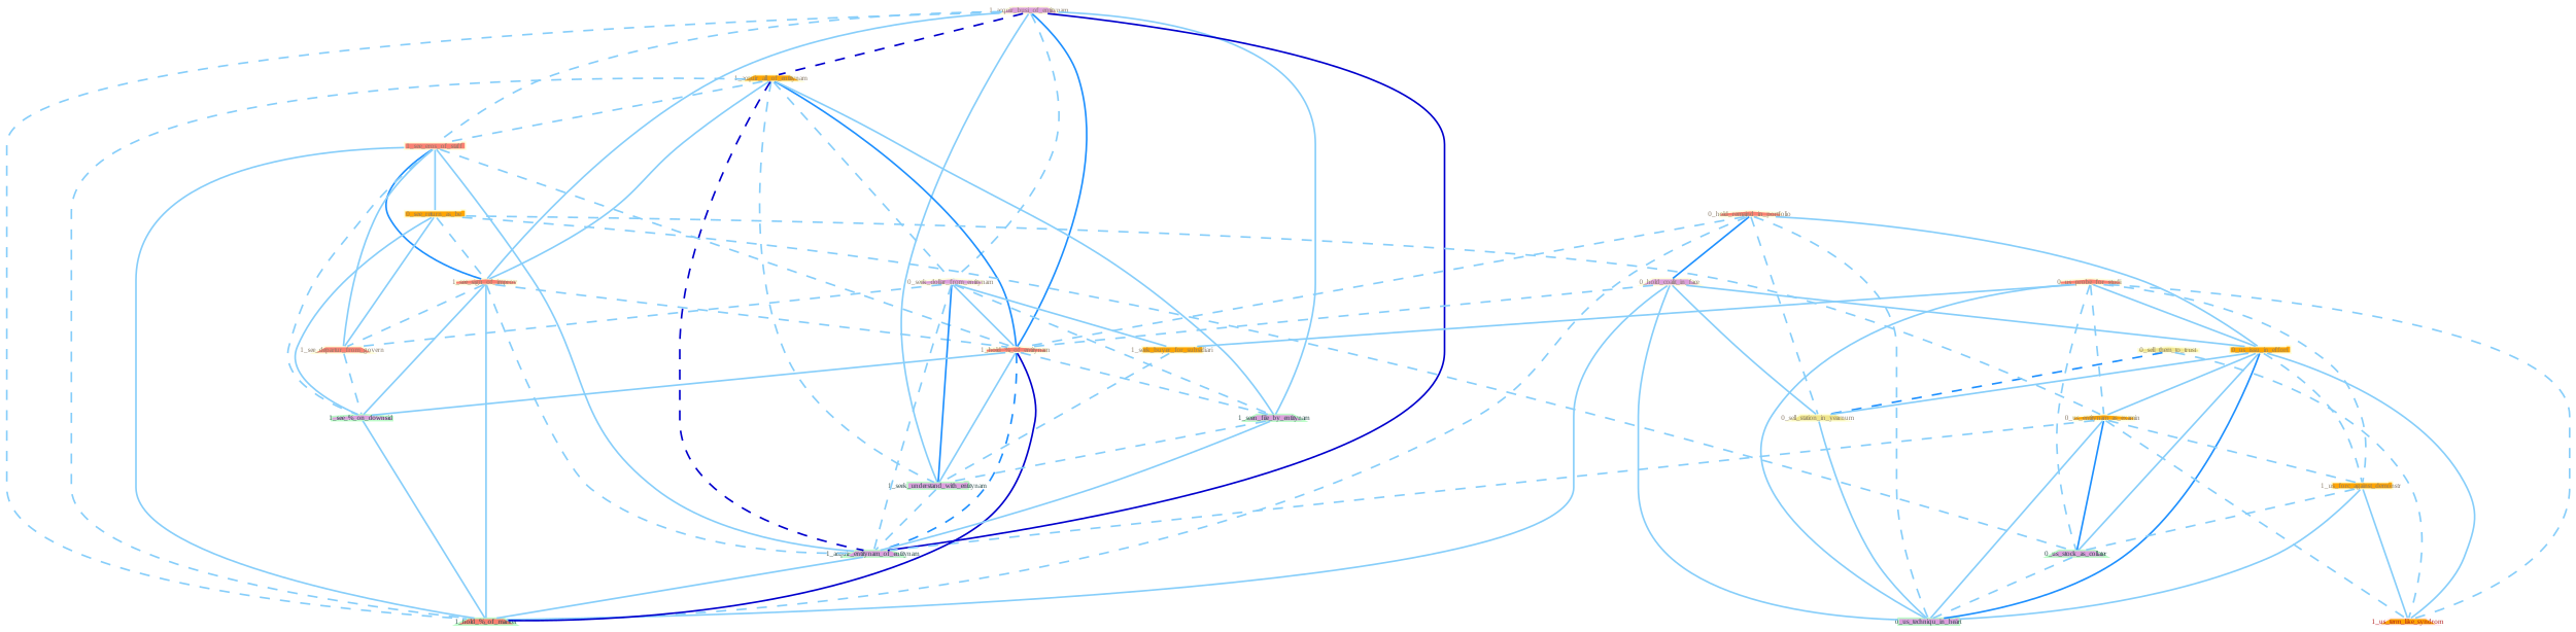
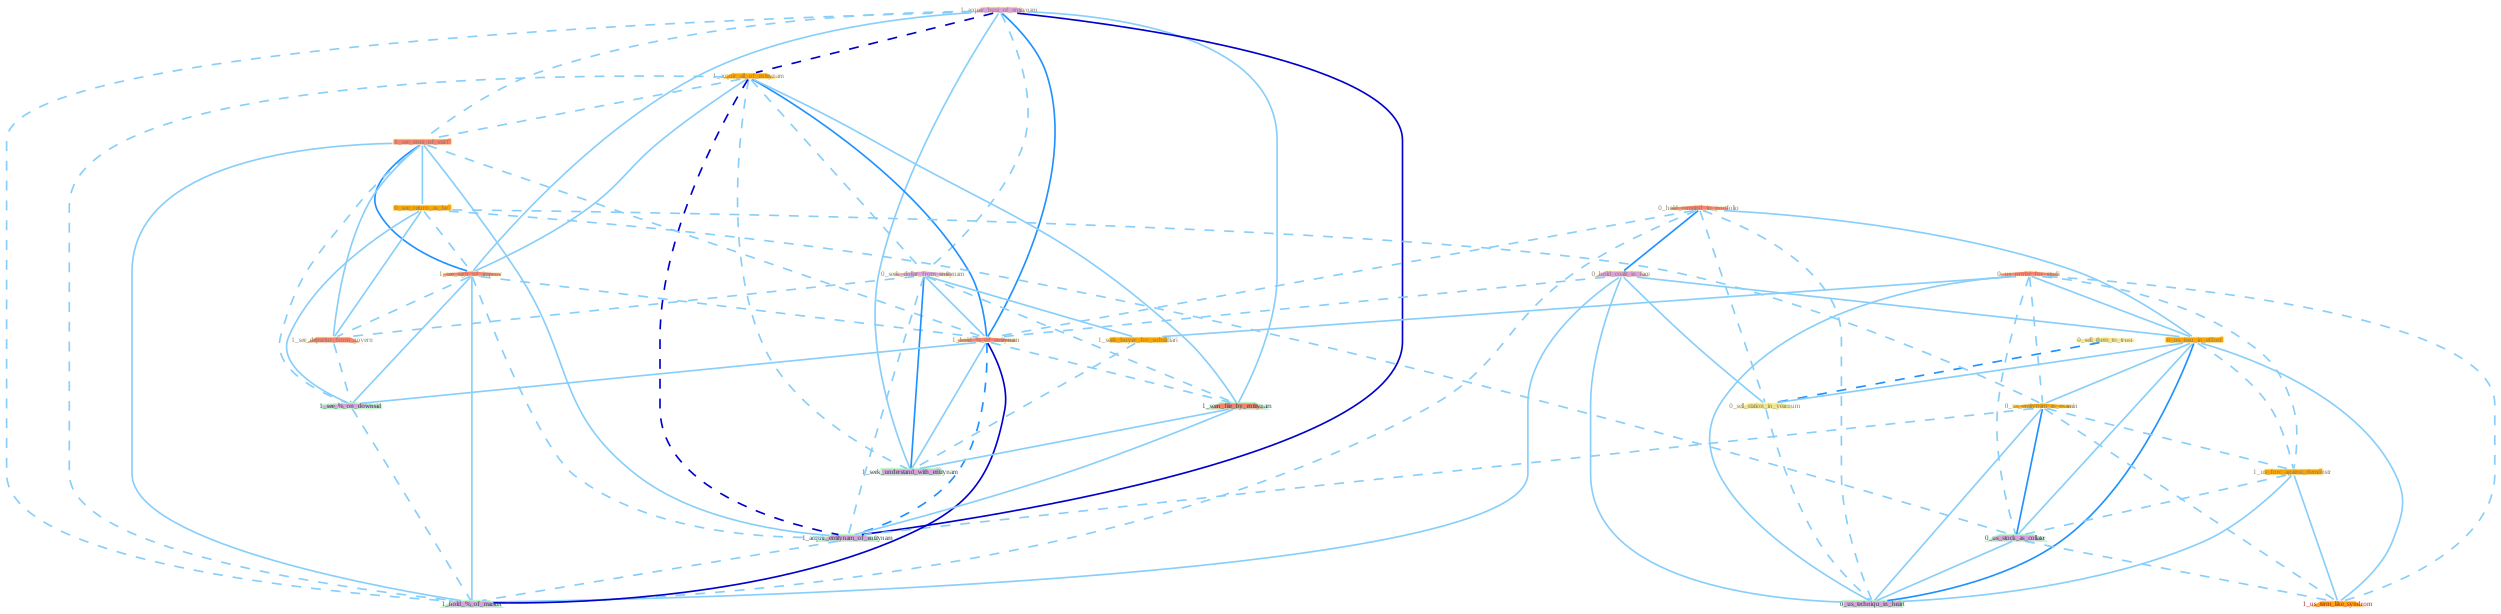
  graph {
    fontname="Liberation Serif"
    node [color="#ffffe0" fillcolor=plum fixedsize=true fontcolor="#8b7d6b" fontname="Liberation Serif" fontsize=4 shape=trapezium style=filled]
    edge [color="#87cefa" fontname="Liberation Serif" style=solid w=1]
    "1_acquir_busi_of_entitynam " [height=.06 width=.5]
    "0_sell_them_to_trust " [fillcolor=khaki height=.06 shape=house width=.5]
    "1_acquir_all_of_entitynam " [fillcolor=orange height=.06 width=.5]
    "0_us_probe_for_studi " [fillcolor=salmon height=.06 shape=house width=.5]
    "1_see_eros_of_staff " [fillcolor=salmon height=.06 shape=folder width=.5]
    "0_hold_remaind_in_portfolio " [fillcolor=salmon height=.06 shape=house width=.5]
    "0_see_return_as_be " [fillcolor=orange height=.06 shape=folder width=.5]
    "0_hold_coalit_in_face " [height=.06 width=.5]
    "1_see_sign_of_improv " [fillcolor=salmon height=.06 shape=house width=.5]
    "0_us_issu_in_effort " [fillcolor=orange height=.06 shape=folder width=.5]
    "0_sell_station_in_yearnum " [fillcolor=khaki height=.06 width=.5]
    "0_us_entitynam_as_examin " [fillcolor=orange height=.06 shape=house width=.5]
    "1_us_forc_against_demonstr " [fillcolor=orange height=.06 shape=folder width=.5]
    "0_seek_dollar_from_entitynam " [height=.06 shape=house width=.5]
    "1_seek_buyer_for_subsidiari " [fillcolor=orange height=.06 shape=folder width=.5]
    "1_see_departur_from_govern " [fillcolor=salmon height=.06 width=.5]
    "1_hold_%_of_entitynam " [fillcolor=salmon height=.06 shape=house width=.5]
    "1_us_term_like_syndrom " [color="#fff0f5" fillcolor=orange fontcolor="#b22222" height=.06 width=.5]
-   "1_seen_file_by_entitynam " [color="#BDFCC9" fontcolor="#2f4f4f" height=.06 width=.5]
+   "1_seen_file_by_entitynam " [color="#BDFCC9" fillcolor=salmon fontcolor="#2f4f4f" height=.06 width=.5]
    "1_seek_understand_with_entitynam " [color="#BDFCC9" fontcolor="#2f4f4f" height=.06 shape=folder width=.5]
    "1_acquir_entitynam_of_entitynam " [color="#BDFCC9" fontcolor="#2f4f4f" height=.06 width=.5]
-   "1_hold_%_of_market " [color="#BDFCC9" fillcolor=salmon fontcolor="#2f4f4f" height=.06 width=.5]
+   "1_hold_%_of_market " [color="#BDFCC9" fontcolor="#2f4f4f" height=.06 width=.5]
    "0_us_stock_as_collater " [color="#BDFCC9" fontcolor="#2f4f4f" height=.06 width=.5]
    "0_us_techniqu_in_heart " [color="#BDFCC9" fontcolor="#2f4f4f" height=.06 shape=folder width=.5]
    "1_see_%_on_downsid " [color="#BDFCC9" fontcolor="#2f4f4f" height=.06 shape=house width=.5]
    subgraph sub_1 {
      "1_acquir_busi_of_entitynam "
      "0_sell_them_to_trust "
      "1_acquir_all_of_entitynam "
      "0_us_probe_for_studi "
      "1_see_eros_of_staff "
      "0_hold_remaind_in_portfolio "
      "0_see_return_as_be "
      "0_hold_coalit_in_face "
      "1_see_sign_of_improv "
      "0_us_issu_in_effort "
      "0_sell_station_in_yearnum "
      "0_us_entitynam_as_examin "
      "1_us_forc_against_demonstr "
      "0_seek_dollar_from_entitynam "
      "1_seek_buyer_for_subsidiari "
      "1_see_departur_from_govern "
      "1_hold_%_of_entitynam "
    }
    subgraph sub_2 {
      "1_us_term_like_syndrom "
    }
    "1_acquir_busi_of_entitynam " -- "1_acquir_all_of_entitynam " [color="#0000cd" style=dashed w=3]
    "1_acquir_busi_of_entitynam " -- "1_see_eros_of_staff " [style=dashed]
    "1_acquir_busi_of_entitynam " -- "1_see_sign_of_improv "
    "1_acquir_busi_of_entitynam " -- "0_seek_dollar_from_entitynam " [style=dashed]
    "1_acquir_busi_of_entitynam " -- "1_hold_%_of_entitynam " [color="#1e90ff" w=2]
    "1_acquir_busi_of_entitynam " -- "1_seen_file_by_entitynam "
    "1_acquir_busi_of_entitynam " -- "1_seek_understand_with_entitynam "
    "1_acquir_busi_of_entitynam " -- "1_acquir_entitynam_of_entitynam " [color="#0000cd" w=3]
    "1_acquir_busi_of_entitynam " -- "1_hold_%_of_market " [style=dashed]
    "0_sell_them_to_trust " -- "0_sell_station_in_yearnum " [color="#1e90ff" style=dashed]
    "1_acquir_all_of_entitynam " -- "1_see_eros_of_staff " [style=dashed]
    "1_acquir_all_of_entitynam " -- "1_see_sign_of_improv "
    "1_acquir_all_of_entitynam " -- "0_seek_dollar_from_entitynam " [style=dashed]
    "1_acquir_all_of_entitynam " -- "1_hold_%_of_entitynam " [color="#1e90ff" w=2]
    "1_acquir_all_of_entitynam " -- "1_seen_file_by_entitynam "
    "1_acquir_all_of_entitynam " -- "1_seek_understand_with_entitynam " [style=dashed]
    "1_acquir_all_of_entitynam " -- "1_acquir_entitynam_of_entitynam " [color="#0000cd" style=dashed w=3]
    "1_acquir_all_of_entitynam " -- "1_hold_%_of_market " [style=dashed]
    "0_us_probe_for_studi " -- "0_us_issu_in_effort "
    "0_us_probe_for_studi " -- "0_us_entitynam_as_examin " [style=dashed]
    "0_us_probe_for_studi " -- "1_us_forc_against_demonstr " [style=dashed]
    "0_us_probe_for_studi " -- "1_seek_buyer_for_subsidiari "
    "0_us_probe_for_studi " -- "1_us_term_like_syndrom " [style=dashed]
    "0_us_probe_for_studi " -- "0_us_stock_as_collater " [style=dashed]
    "0_us_probe_for_studi " -- "0_us_techniqu_in_heart "
    "1_see_eros_of_staff " -- "0_see_return_as_be "
    "1_see_eros_of_staff " -- "1_see_sign_of_improv " [color="#1e90ff" w=2]
    "1_see_eros_of_staff " -- "1_see_departur_from_govern "
    "1_see_eros_of_staff " -- "1_hold_%_of_entitynam " [style=dashed]
    "1_see_eros_of_staff " -- "1_acquir_entitynam_of_entitynam "
    "1_see_eros_of_staff " -- "1_hold_%_of_market "
    "1_see_eros_of_staff " -- "1_see_%_on_downsid " [style=dashed]
    "0_hold_remaind_in_portfolio " -- "0_hold_coalit_in_face " [color="#1e90ff" w=2]
    "0_hold_remaind_in_portfolio " -- "0_us_issu_in_effort "
    "0_hold_remaind_in_portfolio " -- "0_sell_station_in_yearnum " [style=dashed]
    "0_hold_remaind_in_portfolio " -- "1_hold_%_of_entitynam " [style=dashed]
    "0_hold_remaind_in_portfolio " -- "1_hold_%_of_market " [style=dashed]
    "0_hold_remaind_in_portfolio " -- "0_us_techniqu_in_heart " [style=dashed]
    "0_see_return_as_be " -- "1_see_sign_of_improv " [style=dashed]
    "0_see_return_as_be " -- "0_us_entitynam_as_examin " [style=dashed]
    "0_see_return_as_be " -- "1_see_departur_from_govern "
    "0_see_return_as_be " -- "0_us_stock_as_collater " [style=dashed]
    "0_see_return_as_be " -- "1_see_%_on_downsid "
    "0_hold_coalit_in_face " -- "0_us_issu_in_effort "
    "0_hold_coalit_in_face " -- "0_sell_station_in_yearnum "
    "0_hold_coalit_in_face " -- "1_hold_%_of_entitynam " [style=dashed]
    "0_hold_coalit_in_face " -- "1_hold_%_of_market "
    "0_hold_coalit_in_face " -- "0_us_techniqu_in_heart "
    "1_see_sign_of_improv " -- "1_see_departur_from_govern " [style=dashed]
    "1_see_sign_of_improv " -- "1_hold_%_of_entitynam " [style=dashed]
    "1_see_sign_of_improv " -- "1_acquir_entitynam_of_entitynam " [style=dashed]
    "1_see_sign_of_improv " -- "1_hold_%_of_market "
    "1_see_sign_of_improv " -- "1_see_%_on_downsid "
    "0_us_issu_in_effort " -- "0_sell_station_in_yearnum "
    "0_us_issu_in_effort " -- "0_us_entitynam_as_examin "
    "0_us_issu_in_effort " -- "1_us_forc_against_demonstr " [style=dashed]
    "0_us_issu_in_effort " -- "1_us_term_like_syndrom "
    "0_us_issu_in_effort " -- "0_us_stock_as_collater "
    "0_us_issu_in_effort " -- "0_us_techniqu_in_heart " [color="#1e90ff" w=2]
-   "0_sell_station_in_yearnum " -- "0_us_techniqu_in_heart "
+   "0_sell_station_in_yearnum " -- "0_us_techniqu_in_heart " [style=dashed]
    "0_us_entitynam_as_examin " -- "1_us_forc_against_demonstr " [style=dashed]
    "0_us_entitynam_as_examin " -- "1_us_term_like_syndrom " [style=dashed]
    "0_us_entitynam_as_examin " -- "1_acquir_entitynam_of_entitynam " [style=dashed]
    "0_us_entitynam_as_examin " -- "0_us_stock_as_collater " [color="#1e90ff" w=2]
    "0_us_entitynam_as_examin " -- "0_us_techniqu_in_heart "
    "1_us_forc_against_demonstr " -- "1_us_term_like_syndrom "
    "1_us_forc_against_demonstr " -- "0_us_stock_as_collater " [style=dashed]
    "1_us_forc_against_demonstr " -- "0_us_techniqu_in_heart "
    "0_seek_dollar_from_entitynam " -- "1_seek_buyer_for_subsidiari "
    "0_seek_dollar_from_entitynam " -- "1_see_departur_from_govern " [style=dashed]
    "0_seek_dollar_from_entitynam " -- "1_hold_%_of_entitynam "
    "0_seek_dollar_from_entitynam " -- "1_seen_file_by_entitynam " [style=dashed]
    "0_seek_dollar_from_entitynam " -- "1_seek_understand_with_entitynam " [color="#1e90ff" w=2]
    "0_seek_dollar_from_entitynam " -- "1_acquir_entitynam_of_entitynam " [style=dashed]
    "1_seek_buyer_for_subsidiari " -- "1_seek_understand_with_entitynam " [style=dashed]
    "1_see_departur_from_govern " -- "1_see_%_on_downsid " [style=dashed]
    "1_hold_%_of_entitynam " -- "1_seen_file_by_entitynam " [style=dashed]
    "1_hold_%_of_entitynam " -- "1_seek_understand_with_entitynam "
    "1_hold_%_of_entitynam " -- "1_acquir_entitynam_of_entitynam " [color="#1e90ff" style=dashed w=2]
    "1_hold_%_of_entitynam " -- "1_hold_%_of_market " [color="#0000cd" w=3]
    "1_hold_%_of_entitynam " -- "1_see_%_on_downsid "
-   "1_seen_file_by_entitynam " -- "1_seek_understand_with_entitynam " [style=dashed]
+   "1_seen_file_by_entitynam " -- "1_seek_understand_with_entitynam "
    "1_seen_file_by_entitynam " -- "1_acquir_entitynam_of_entitynam "
-   "1_seek_understand_with_entitynam " -- "1_acquir_entitynam_of_entitynam " [style=dashed]
-   "1_acquir_entitynam_of_entitynam " -- "1_hold_%_of_market "
-   "0_sell_them_to_trust " -- "1_us_term_like_syndrom " [style=dashed]
-   "0_us_stock_as_collater " -- "0_us_techniqu_in_heart " [style=dashed]
-   "1_see_%_on_downsid " -- "1_hold_%_of_market "
+   "1_acquir_entitynam_of_entitynam " -- "1_hold_%_of_market " [style=dashed]
+   "0_us_stock_as_collater " -- "1_us_term_like_syndrom " [style=dashed]
+   "0_us_stock_as_collater " -- "0_us_techniqu_in_heart "
+   "1_see_%_on_downsid " -- "1_hold_%_of_market " [style=dashed]
  }
